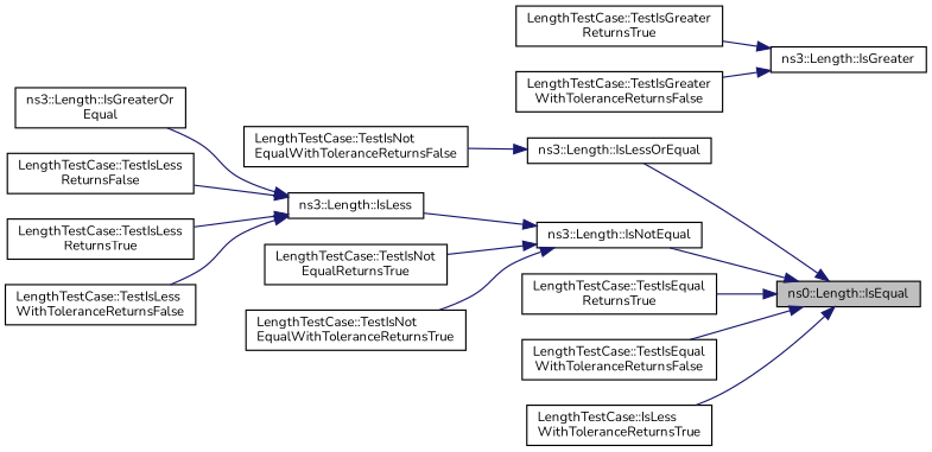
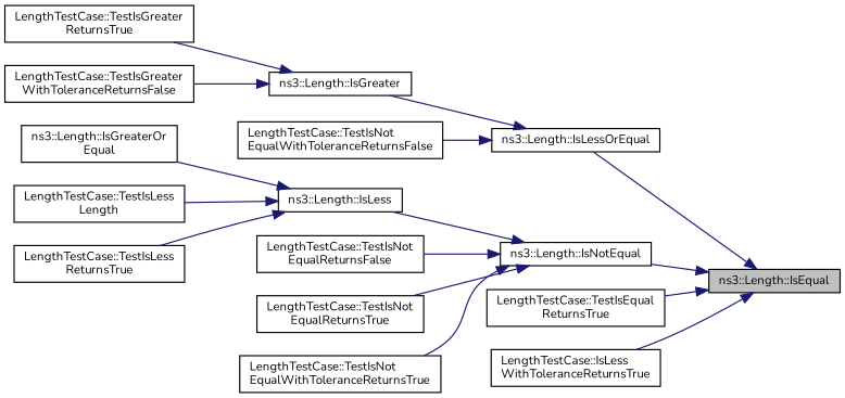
  digraph {
    fontname=Nunito
    rankdir=RL
    node [color=black fillcolor=white fontname=Nunito fontsize=10 shape=record style=filled]
    edge [color=midnightblue dir=back fontname=Nunito fontsize=10 labelfontname=Helvetica labelfontsize=10 style=solid]
-   n1 [fillcolor=grey75 fontcolor=black height=0.2 label="ns0::Length::IsEqual" width=0.4]
+   n1 [fillcolor=grey75 fontcolor=black height=0.2 label="ns3::Length::IsEqual" width=0.4]
    n2 [height=0.2 label="ns3::Length::IsLessOrEqual" width=0.4]
    n3 [height=0.2 label="ns3::Length::IsNotEqual" width=0.4]
    n4 [height=0.2 label="LengthTestCase::TestIsEqual\lReturnsTrue" width=0.4]
-   n5 [height=0.2 label="LengthTestCase::TestIsEqual\lWithToleranceReturnsFalse" width=0.4]
    n6 [height=0.2 label="LengthTestCase::IsLess\lWithToleranceReturnsTrue" width=0.4]
    n7 [height=0.2 label="ns3::Length::IsGreater" width=0.4]
    n8 [height=0.2 label="LengthTestCase::TestIsNot\lEqualWithToleranceReturnsFalse" width=0.4]
    n9 [height=0.2 label="ns3::Length::IsLess" width=0.4]
+   n10 [height=0.2 label="LengthTestCase::TestIsNot\lEqualReturnsFalse" width=0.4]
    n11 [height=0.2 label="LengthTestCase::TestIsNot\lEqualReturnsTrue" width=0.4]
    n12 [height=0.2 label="LengthTestCase::TestIsNot\lEqualWithToleranceReturnsTrue" width=0.4]
    n13 [height=0.2 label="LengthTestCase::TestIsGreater\lReturnsTrue" width=0.4]
    n14 [height=0.2 label="LengthTestCase::TestIsGreater\lWithToleranceReturnsFalse" width=0.4]
    n15 [height=0.2 label="ns3::Length::IsGreaterOr\lEqual" width=0.4]
-   n16 [height=0.2 label="LengthTestCase::TestIsLess\lReturnsFalse" width=0.4]
+   n16 [height=0.2 label="LengthTestCase::TestIsLess\lLength" width=0.4]
    n17 [height=0.2 label="LengthTestCase::TestIsLess\lReturnsTrue" width=0.4]
-   n18 [height=0.2 label="LengthTestCase::TestIsLess\lWithToleranceReturnsFalse" width=0.4]
    n1 -> n2
    n1 -> n3
    n1 -> n4
-   n1 -> n5
    n1 -> n6
+   n2 -> n7
    n2 -> n8
    n3 -> n9
+   n3 -> n10
    n3 -> n11
    n3 -> n12
    n7 -> n13
    n7 -> n14
    n9 -> n15
    n9 -> n16
    n9 -> n17
-   n9 -> n18
  }
